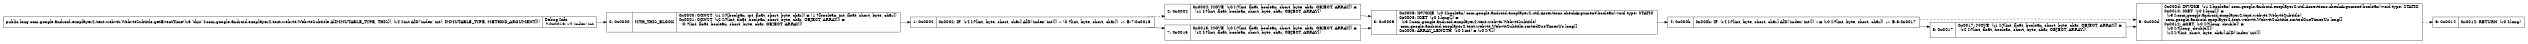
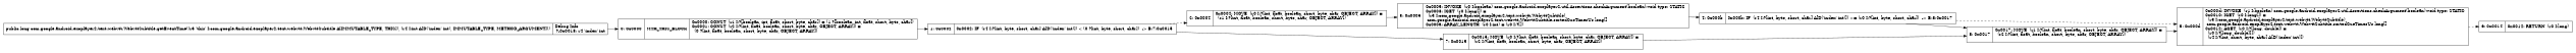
  digraph {
    rankdir=LR
    node [shape=record]
    n1 [label="{0\:\ 0x0000|MTH_THIS_BLOCK\l|0x0000: CONST  (r1 I:?[boolean, int, float, short, byte, char]) = (1 ?[boolean, int, float, short, byte, char]) \l0x0001: CONST  (r2 I:?[int, float, boolean, short, byte, char, OBJECT, ARRAY]) = \l  (0 ?[int, float, boolean, short, byte, char, OBJECT, ARRAY])\l \l}"]
    n2 [label="{1\:\ 0x0002|0x0002: IF  (r4 I:?[int, byte, short, char] A[D('index' int)]) \< (0 ?[int, byte, short, char])  \-\> B:7:0x0015 \l}"]
    n3 [label="{2\:\ 0x0004|0x0004: MOVE  (r0 I:?[int, float, boolean, short, byte, char, OBJECT, ARRAY]) = \l  (r1 I:?[int, float, boolean, short, byte, char, OBJECT, ARRAY])\l \l}"]
    n4 [label="{7\:\ 0x0015|0x0015: MOVE  (r0 I:?[int, float, boolean, short, byte, char, OBJECT, ARRAY]) = \l  (r2 I:?[int, float, boolean, short, byte, char, OBJECT, ARRAY])\l \l}"]
    n5 [label="{3\:\ 0x0005|0x0005: INVOKE  (r0 I:boolean) com.google.android.exoplayer2.util.Assertions.checkArgument(boolean):void type: STATIC \l0x0008: IGET  (r0 I:long[]) = \l  (r3 I:com.google.android.exoplayer2.text.webvtt.WebvttSubtitle)\l com.google.android.exoplayer2.text.webvtt.WebvttSubtitle.sortedCueTimesUs long[] \l0x000a: ARRAY_LENGTH  (r0 I:int) = (r0 I:?[]) \l}"]
    n6 [label="{4\:\ 0x000b|0x000b: IF  (r4 I:?[int, byte, short, char] A[D('index' int)]) \>= (r0 I:?[int, byte, short, char])  \-\> B:8:0x0017 \l}"]
    n7 [label="{5\:\ 0x000d|0x000d: INVOKE  (r1 I:boolean) com.google.android.exoplayer2.util.Assertions.checkArgument(boolean):void type: STATIC \l0x0010: IGET  (r0 I:long[]) = \l  (r3 I:com.google.android.exoplayer2.text.webvtt.WebvttSubtitle)\l com.google.android.exoplayer2.text.webvtt.WebvttSubtitle.sortedCueTimesUs long[] \l0x0012: AGET  (r0 I:?[long, double]) = \l  (r0 I:?[long, double][])\l  (r4 I:?[int, short, byte, char] A[D('index' int)])\l \l}"]
    n8 [label="{8\:\ 0x0017|0x0017: MOVE  (r1 I:?[int, float, boolean, short, byte, char, OBJECT, ARRAY]) = \l  (r2 I:?[int, float, boolean, short, byte, char, OBJECT, ARRAY])\l \l}"]
    n9 [label="{6\:\ 0x0014|0x0014: RETURN  (r0 I:long) \l}"]
    n10 [label="{public long com.google.android.exoplayer2.text.webvtt.WebvttSubtitle.getEventTime((r3 'this' I:com.google.android.exoplayer2.text.webvtt.WebvttSubtitle A[IMMUTABLE_TYPE, THIS]), (r4 I:int A[D('index' int), IMMUTABLE_TYPE, METHOD_ARGUMENT]))  | Debug Info:\l  ?\-0x0018: r4 'index' int\l}"]
    n1 -> n2
    n2 -> n3 [style=dashed]
    n2 -> n4
    n3 -> n5
-   n4 -> n5
+   n4 -> n8
    n5 -> n6
    n6 -> n7 [style=dashed]
    n6 -> n8
    n7 -> n9 [style=dashed]
    n8 -> n7
    n10 -> n1
  }
